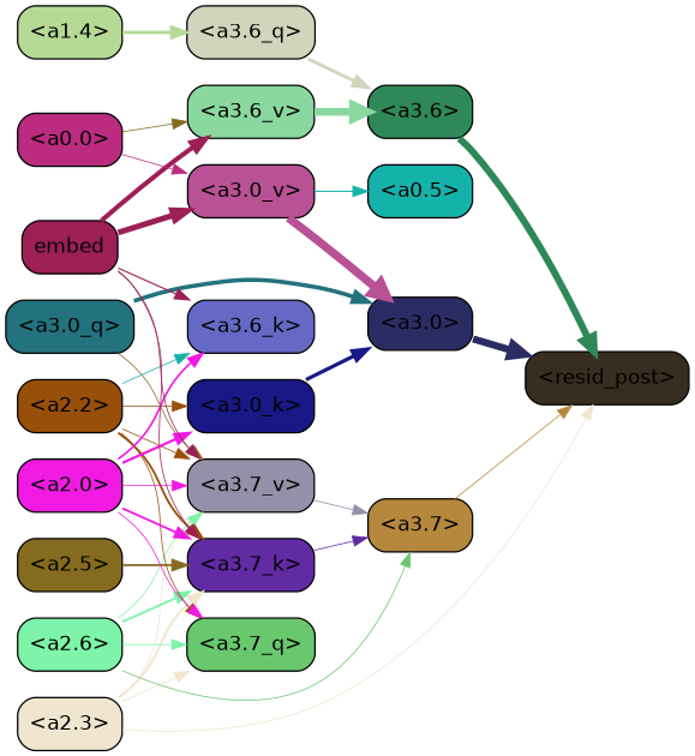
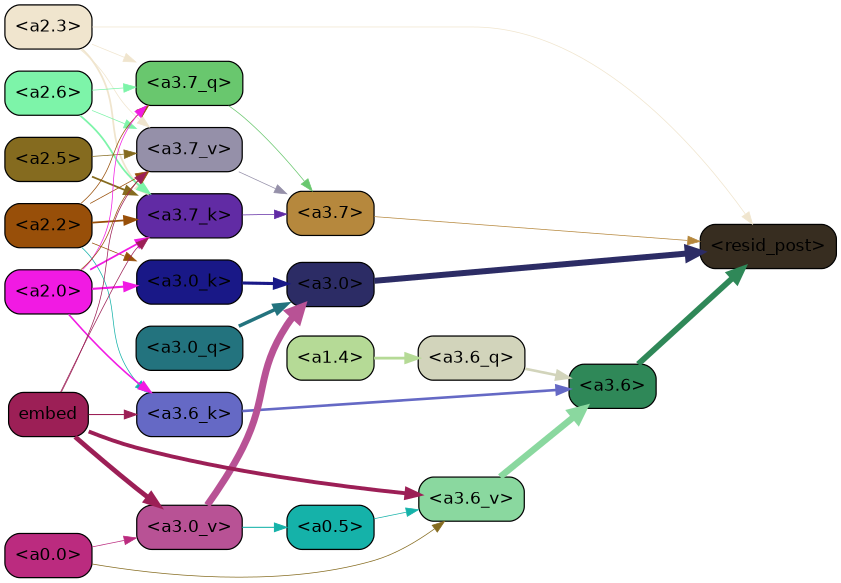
  strict digraph {
    rankdir=LR
    splines=true
    node [color=black fontname=Helvetica shape=box style="filled, rounded"]
    edge [color="#f11ae3" penwidth=0.6]
    "<a3.7>" [fillcolor="#b6883d"]
    "<resid_post>" [fillcolor="#372d20"]
    "<a3.6>" [fillcolor="#2f8858"]
    "<a3.0>" [fillcolor="#2c2c65"]
    "<a2.3>" [fillcolor="#f0e5ce"]
    "<a3.7_q>" [fillcolor="#69c76e"]
    "<a3.7_k>" [fillcolor="#612ba4"]
    "<a3.7_v>" [fillcolor="#9590a9"]
    "<a3.6_q>" [fillcolor="#d2d4bb"]
    "<a3.0_q>" [fillcolor="#23737e"]
    "<a3.6_k>" [fillcolor="#6569c5"]
    "<a3.0_k>" [fillcolor="#191887"]
    "<a3.6_v>" [fillcolor="#8ad89f"]
    "<a3.0_v>" [fillcolor="#b85295"]
    "<a0.5>" [fillcolor="#15b2a9"]
    "<a2.6>" [fillcolor="#7df4a9"]
    "<a2.5>" [fillcolor="#856b1f"]
    "<a2.2>" [fillcolor="#984f09"]
    "<a2.0>" [fillcolor="#f11ae3"]
    "<a1.4>" [fillcolor="#b5da96"]
    embed [fillcolor="#9c1f56"]
    "<a0.0>" [fillcolor="#bb2b7f"]
    "<a3.7>" -> "<resid_post>" [color="#b6883d"]
    "<a3.6>" -> "<resid_post>" [color="#2f8858" penwidth=4.746312499046326]
    "<a3.0>" -> "<resid_post>" [color="#2c2c65" penwidth=4.896343111991882]
    "<a2.3>" -> "<resid_post>" [color="#f0e5ce"]
    "<a2.3>" -> "<a3.7_q>" [color="#f0e5ce"]
    "<a2.3>" -> "<a3.7_k>" [color="#f0e5ce" penwidth=1.467104621231556]
    "<a2.3>" -> "<a3.7_v>" [color="#f0e5ce"]
-   "<a2.6>" -> "<a3.7>" [color="#69c76e"]
+   "<a3.7_q>" -> "<a3.7>" [color="#69c76e"]
    "<a3.7_k>" -> "<a3.7>" [color="#612ba4"]
    "<a3.7_v>" -> "<a3.7>" [color="#9590a9"]
    "<a3.6_q>" -> "<a3.6>" [color="#d2d4bb" penwidth=2.160832464694977]
    "<a3.0_q>" -> "<a3.0>" [color="#23737e" penwidth=2.870753765106201]
+   "<a3.6_k>" -> "<a3.6>" [color="#6569c5" penwidth=2.13908451795578]
    "<a3.0_k>" -> "<a3.0>" [color="#191887" penwidth=2.520303964614868]
    "<a3.6_v>" -> "<a3.6>" [color="#8ad89f" penwidth=5.297133803367615]
    "<a3.0_v>" -> "<a3.0>" [color="#b85295" penwidth=5.680712580680847]
    "<a3.0_v>" -> "<a0.5>" [color="#15b2a9" penwidth=0.8493617177009583]
+   "<a0.5>" -> "<a3.6_v>" [color="#15b2a9"]
    "<a2.6>" -> "<a3.7_q>" [color="#7df4a9"]
    "<a2.6>" -> "<a3.7_k>" [color="#7df4a9" penwidth=1.4453159049153328]
    "<a2.6>" -> "<a3.7_v>" [color="#7df4a9"]
    "<a2.5>" -> "<a3.7_k>" [color="#856b1f" penwidth=1.4526091292500496]
-   "<a3.0_q>" -> "<a3.7_v>" [color="#856b1f"]
+   "<a2.5>" -> "<a3.7_v>" [color="#856b1f"]
    "<a2.2>" -> "<a3.7_q>" [color="#984f09"]
    "<a2.2>" -> "<a3.7_k>" [color="#984f09" penwidth=1.4310357049107552]
    "<a2.2>" -> "<a3.7_v>" [color="#984f09"]
    "<a2.2>" -> "<a3.6_k>" [color="#15b2a9"]
    "<a2.2>" -> "<a3.0_k>" [color="#984f09"]
    "<a2.0>" -> "<a3.7_q>"
    "<a2.0>" -> "<a3.7_k>" [penwidth=1.4314699843525887]
-   "<a2.0>" -> "<a3.7_v>"
+   "<a2.0>" -> "<a3.7_v>" [color="#984f09"]
    "<a2.0>" -> "<a3.6_k>" [penwidth=1.2950235605239868]
    "<a2.0>" -> "<a3.0_k>" [penwidth=1.712992787361145]
    "<a1.4>" -> "<a3.6_q>" [color="#b5da96" penwidth=2.2719132900238037]
    embed -> "<a3.7_k>" [color="#9c1f56"]
    embed -> "<a3.7_v>" [color="#9c1f56"]
    embed -> "<a3.6_k>" [color="#9c1f56" penwidth=0.891706109046936]
    embed -> "<a3.6_v>" [color="#9c1f56" penwidth=3.1766927242279053]
    embed -> "<a3.0_v>" [color="#9c1f56" penwidth=3.9005755856633186]
    "<a0.0>" -> "<a3.6_v>" [color="#856b1f"]
    "<a0.0>" -> "<a3.0_v>" [color="#bb2b7f"]
  }
